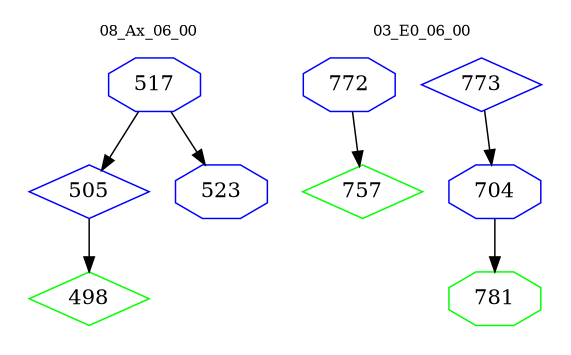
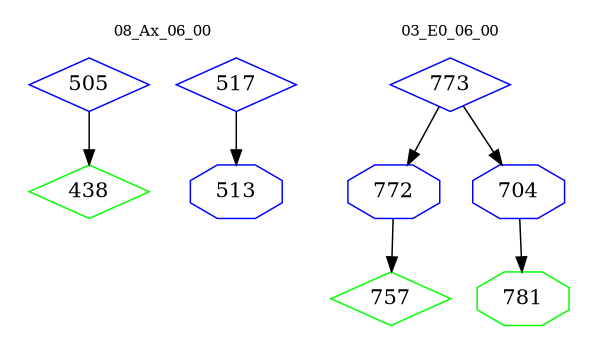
  digraph {
    node [color=blue shape=octagon]
    edge [color=black]
-   n1 [label=517]
+   n1 [label=517 shape=diamond]
    n2 [label=505 shape=diamond]
-   n3 [label=523]
-   n4 [color=green label=498 shape=diamond]
+   n3 [label=513]
+   n4 [color=green label=438 shape=diamond]
    n5 [label=773 shape=diamond]
    n6 [label=772]
    n7 [label=704]
    n8 [color=green label=757 shape=diamond]
    n9 [color=green label=781]
    subgraph cluster_1 {
      color=white
      fontsize=10
      label="08_Ax_06_00"
      n1
      n2
      n3
      n4
    }
    subgraph cluster_2 {
      color=white
      fontsize=10
      label="03_E0_06_00"
      n5
      n6
      n7
      n8
      n9
    }
-   n1 -> n2
    n1 -> n3
    n2 -> n4
+   n5 -> n6
    n5 -> n7
    n6 -> n8
    n7 -> n9
  }
